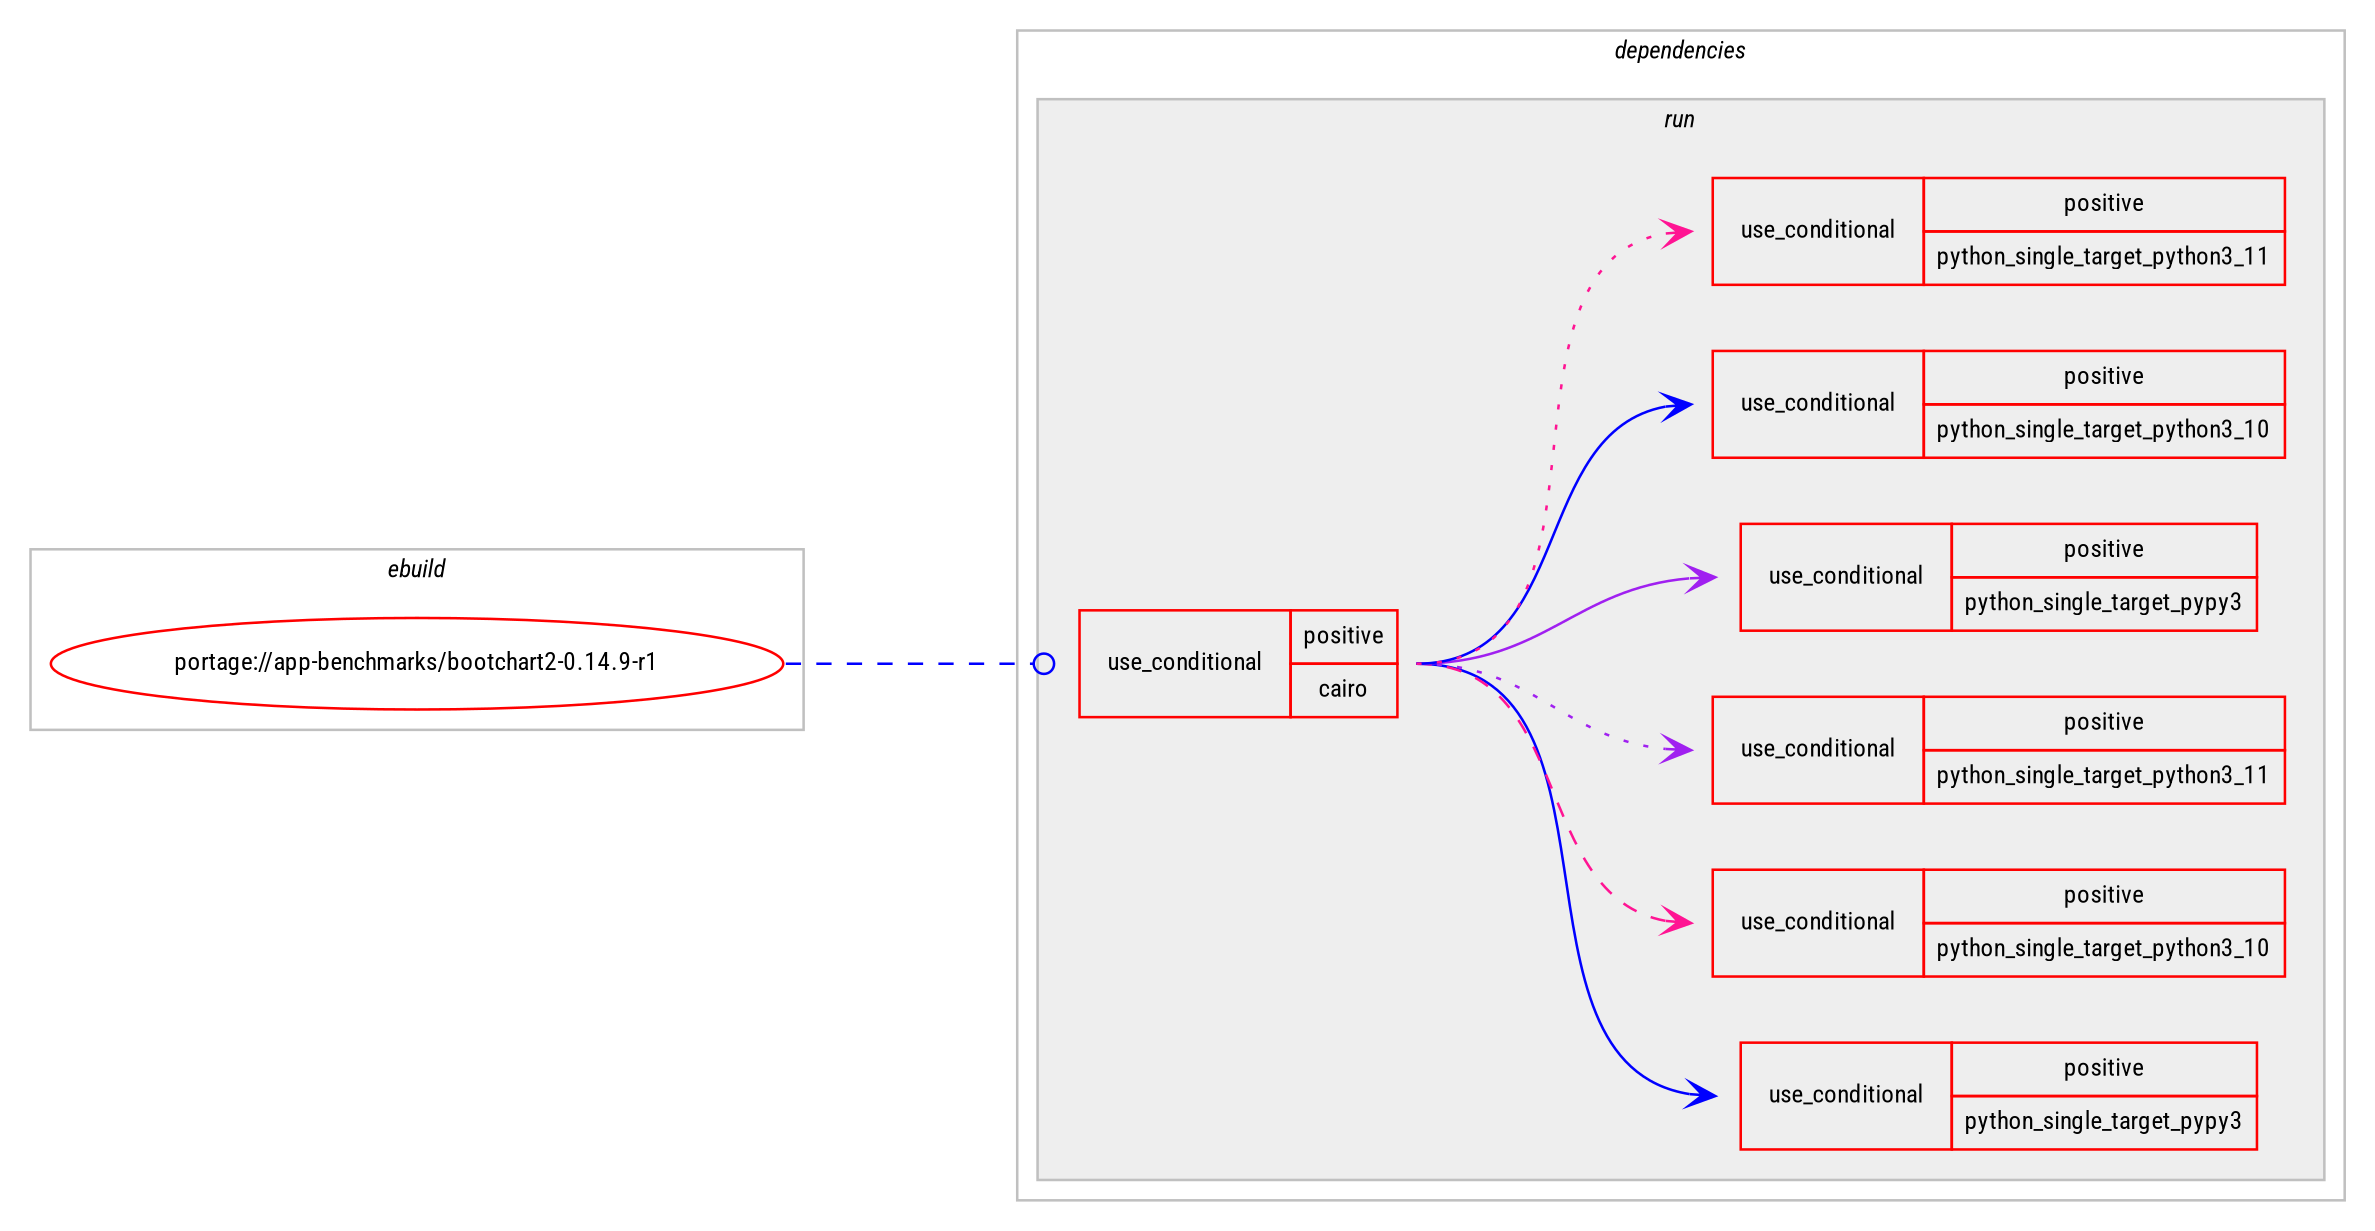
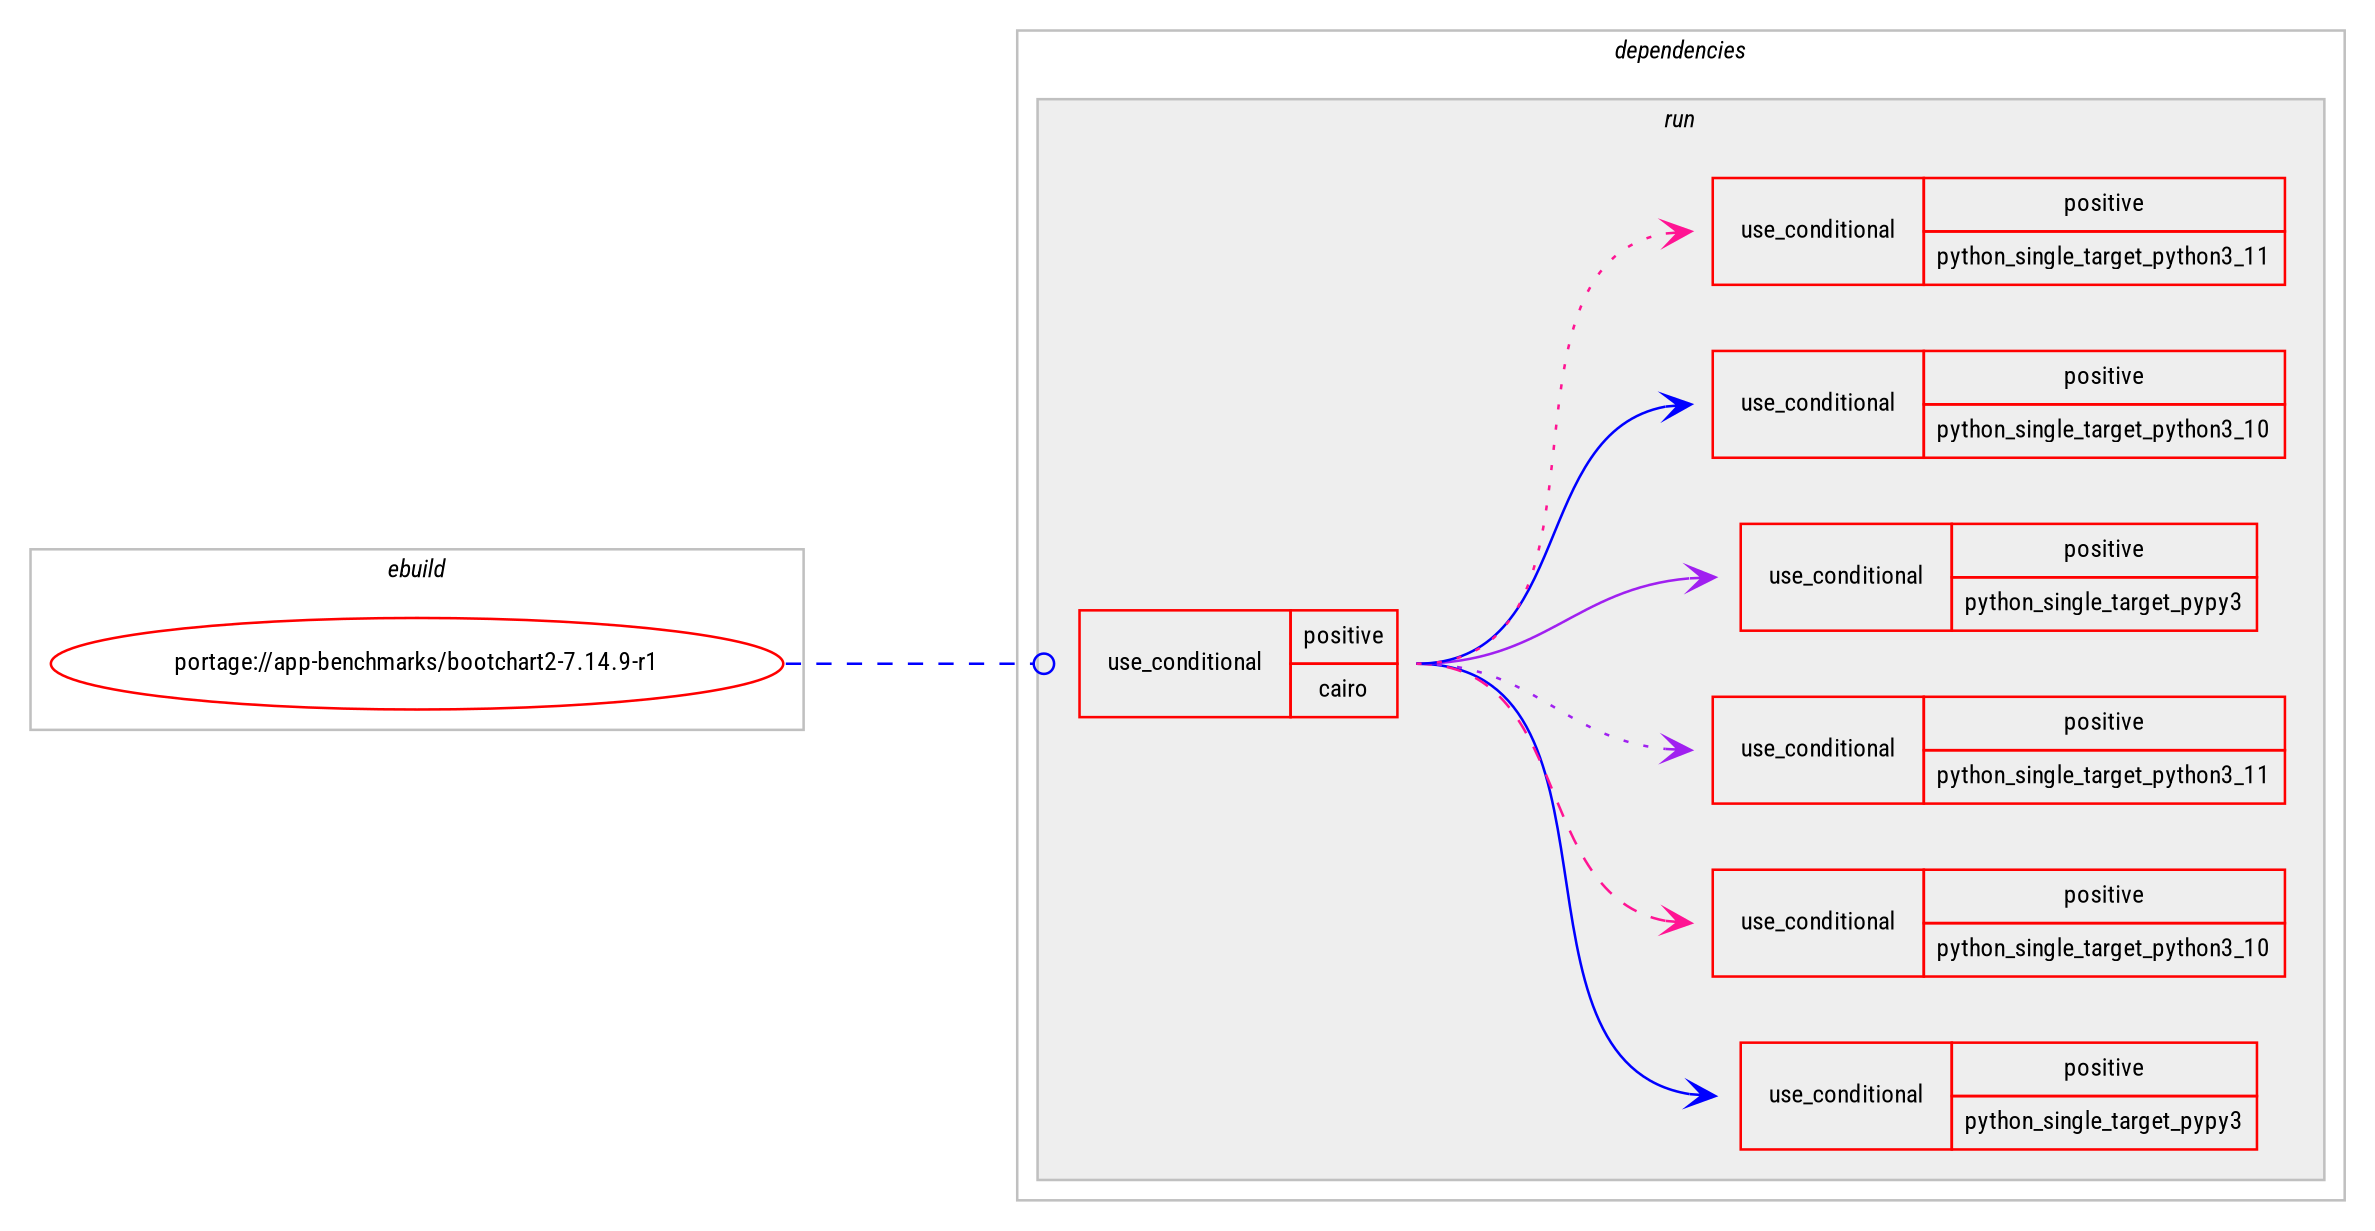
  digraph {
    compound=true
    concentrate=true
    fontname="Roboto Condensed"
    fontsize=10
    newrank=true
    rankdir=LR
    ranksep=1.5
    node [color=red fontname="Roboto Condensed" fontsize=10 shape=none]
    edge [arrowhead=vee headport=w style=solid tailport=e weight=20 color=blue fontname="Roboto Condensed"]
-   n1 [label="portage://app-benchmarks/bootchart2-0.14.9-r1" width=4 shape=""]
+   n1 [label="portage://app-benchmarks/bootchart2-7.14.9-r1" width=4 shape=""]
    n2 [label=<<TABLE BORDER="0" CELLBORDER="1" CELLSPACING="0" CELLPADDING="4"><TR><TD ROWSPAN="3" CELLPADDING="10">use_conditional</TD></TR><TR><TD>positive</TD></TR><TR><TD>python_single_target_pypy3</TD></TR></TABLE>>]
    n3 [label=<<TABLE BORDER="0" CELLBORDER="1" CELLSPACING="0" CELLPADDING="4"><TR><TD ROWSPAN="3" CELLPADDING="10">use_conditional</TD></TR><TR><TD>positive</TD></TR><TR><TD>python_single_target_python3_10</TD></TR></TABLE>>]
    n4 [label=<<TABLE BORDER="0" CELLBORDER="1" CELLSPACING="0" CELLPADDING="4"><TR><TD ROWSPAN="3" CELLPADDING="10">use_conditional</TD></TR><TR><TD>positive</TD></TR><TR><TD>python_single_target_python3_11</TD></TR></TABLE>>]
    n5 [label=<<TABLE BORDER="0" CELLBORDER="1" CELLSPACING="0" CELLPADDING="4"><TR><TD ROWSPAN="3" CELLPADDING="10">use_conditional</TD></TR><TR><TD>positive</TD></TR><TR><TD>python_single_target_pypy3</TD></TR></TABLE>>]
    n6 [label=<<TABLE BORDER="0" CELLBORDER="1" CELLSPACING="0" CELLPADDING="4"><TR><TD ROWSPAN="3" CELLPADDING="10">use_conditional</TD></TR><TR><TD>positive</TD></TR><TR><TD>python_single_target_python3_10</TD></TR></TABLE>>]
    n7 [label=<<TABLE BORDER="0" CELLBORDER="1" CELLSPACING="0" CELLPADDING="4"><TR><TD ROWSPAN="3" CELLPADDING="10">use_conditional</TD></TR><TR><TD>positive</TD></TR><TR><TD>python_single_target_python3_11</TD></TR></TABLE>>]
    n8 [label=<<TABLE BORDER="0" CELLBORDER="1" CELLSPACING="0" CELLPADDING="4"><TR><TD ROWSPAN="3" CELLPADDING="10">use_conditional</TD></TR><TR><TD>positive</TD></TR><TR><TD>cairo</TD></TR></TABLE>>]
    subgraph cluster_1 {
      color=gray
      label=<<i>ebuild</i>>
      rank=same
      n1
    }
    subgraph cluster_2 {
      color=gray
      label=<<i>dependencies</i>>
      subgraph cluster_3 {
        color=gray
        fillcolor="#eeeeee"
        label=<<i>compile</i>>
        style=filled
      }
      subgraph cluster_4 {
        color=gray
        fillcolor="#eeeeee"
        label=<<i>compile and run</i>>
        style=filled
      }
      subgraph cluster_5 {
        color=gray
        fillcolor="#eeeeee"
        label=<<i>run</i>>
        style=filled
        subgraph sub_6 {
          color=gray
          fillcolor="#eeeeee"
          label=<<i>run</i>>
          style=filled
          n8
          subgraph sub_7 {
            color=gray
            fillcolor="#eeeeee"
            label=<<i>run</i>>
            style=filled
            n2
          }
          subgraph sub_8 {
            color=gray
            fillcolor="#eeeeee"
            label=<<i>run</i>>
            style=filled
            n3
          }
          subgraph sub_9 {
            color=gray
            fillcolor="#eeeeee"
            label=<<i>run</i>>
            style=filled
            n4
          }
          subgraph sub_10 {
            color=gray
            fillcolor="#eeeeee"
            label=<<i>run</i>>
            style=filled
            n5
          }
          subgraph sub_11 {
            color=gray
            fillcolor="#eeeeee"
            label=<<i>run</i>>
            style=filled
            n6
          }
          subgraph sub_12 {
            color=gray
            fillcolor="#eeeeee"
            label=<<i>run</i>>
            style=filled
            n7
          }
        }
      }
    }
    subgraph cluster_13 {
      color=gray
      label=<<i>candidates</i>>
      rank=same
    }
    n1 -> n8 [arrowhead=odot style=dashed]
    n8 -> n2
    n8 -> n3 [style=dashed color=deeppink]
    n8 -> n4 [style=dotted color=purple]
    n8 -> n5 [color=purple]
    n8 -> n6
    n8 -> n7 [style=dotted color=deeppink]
  }
